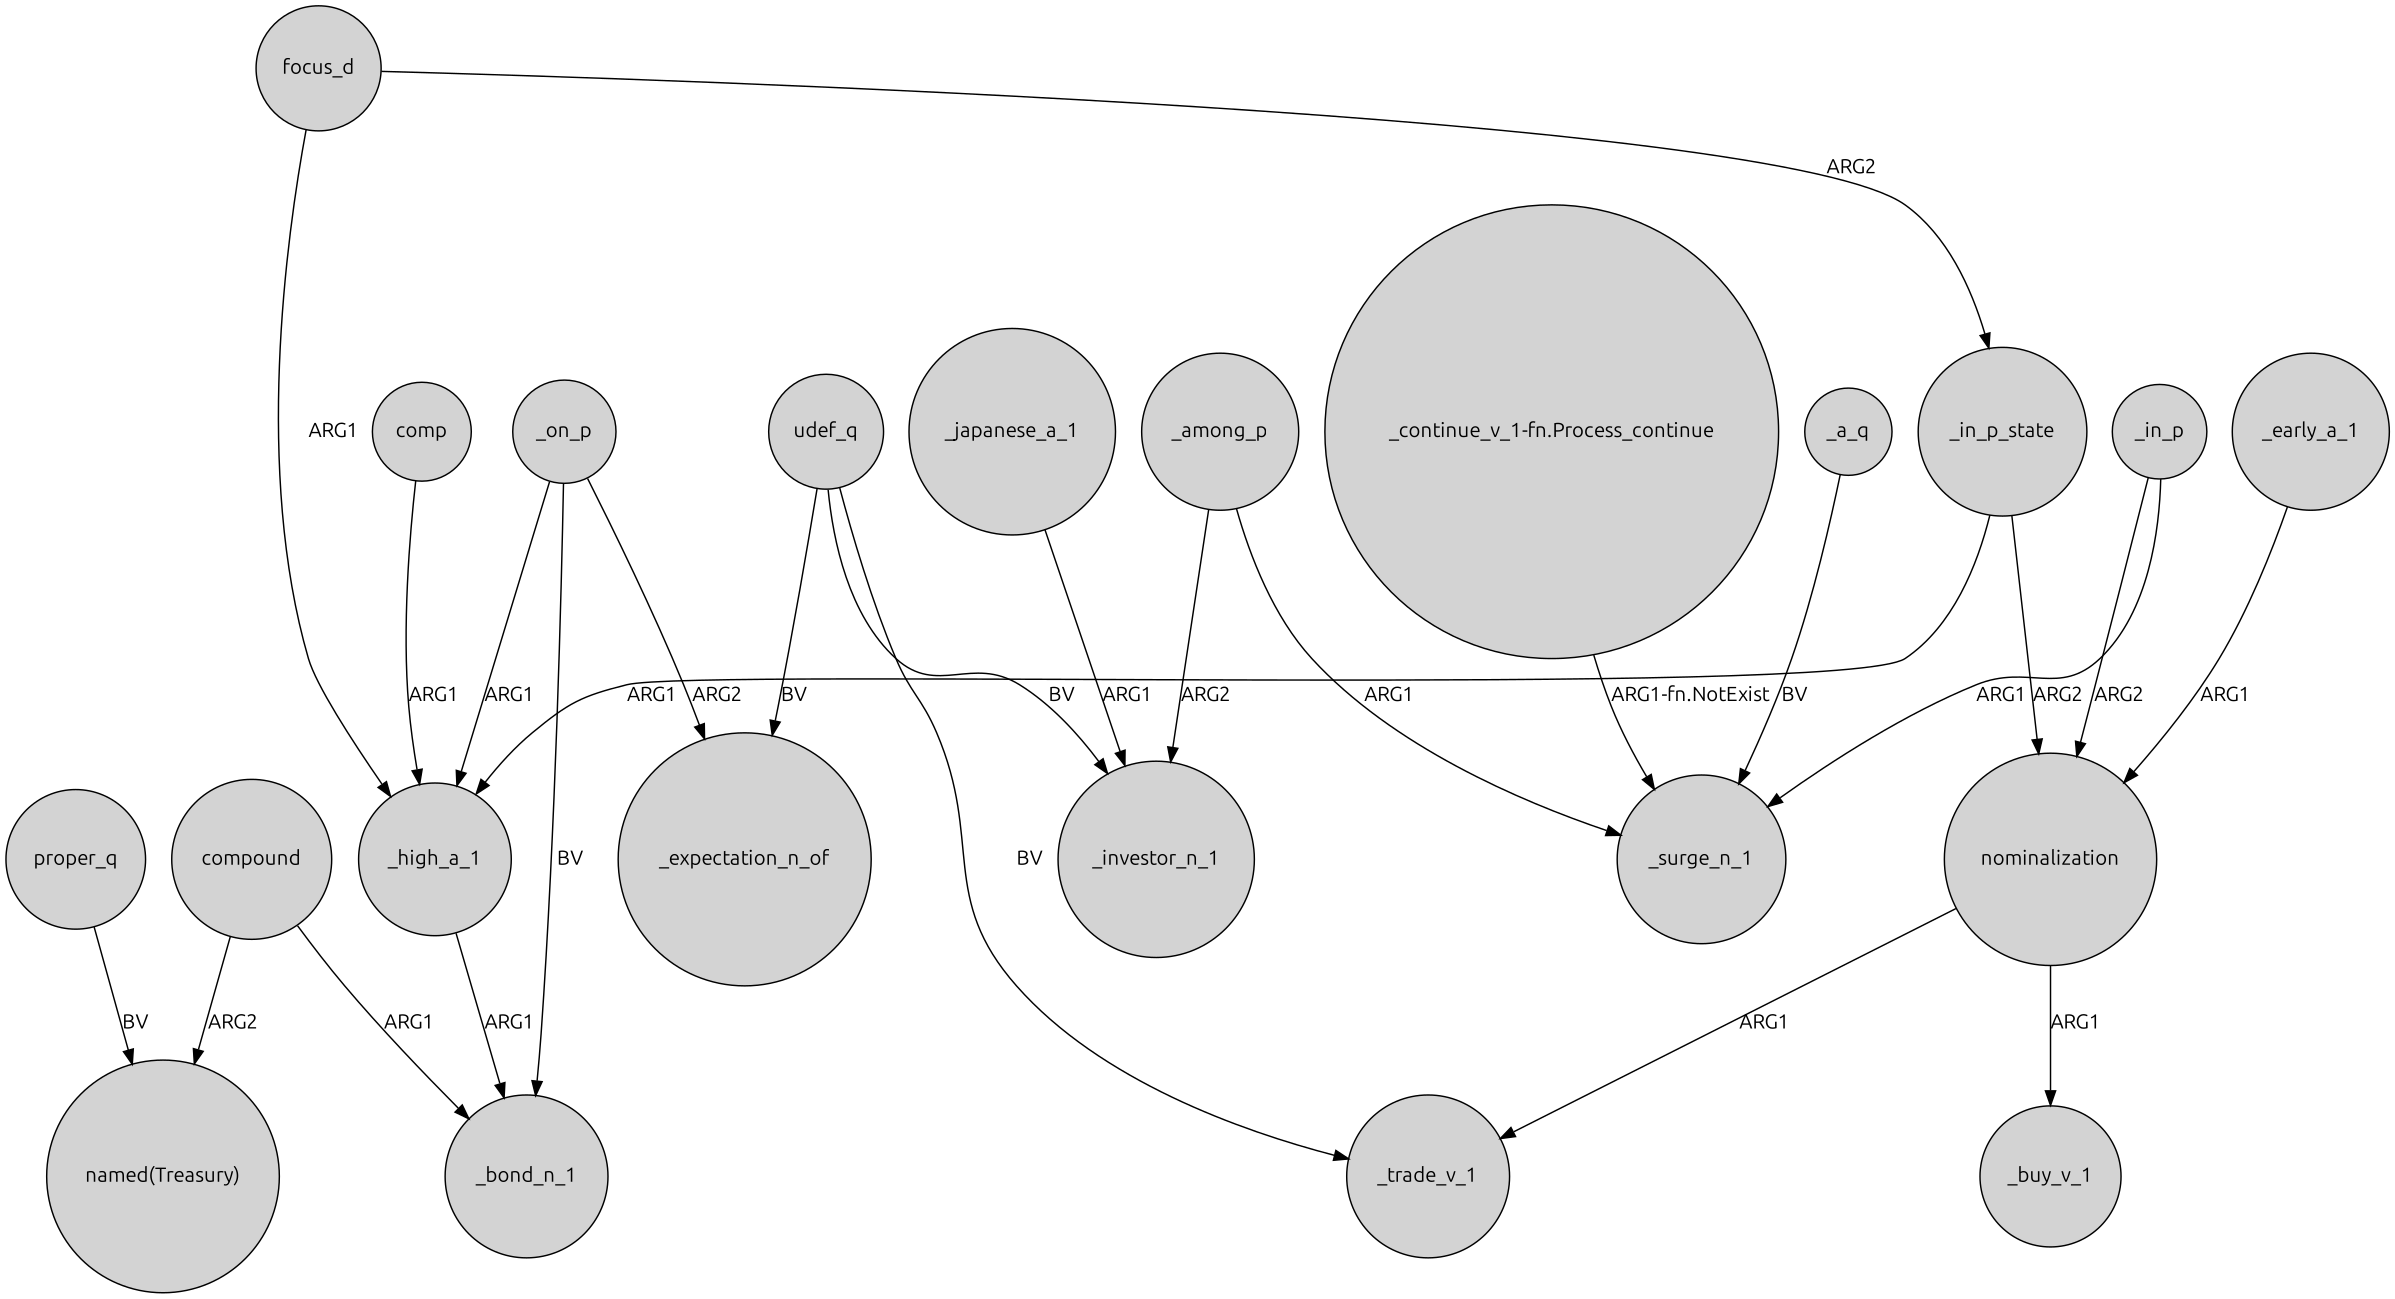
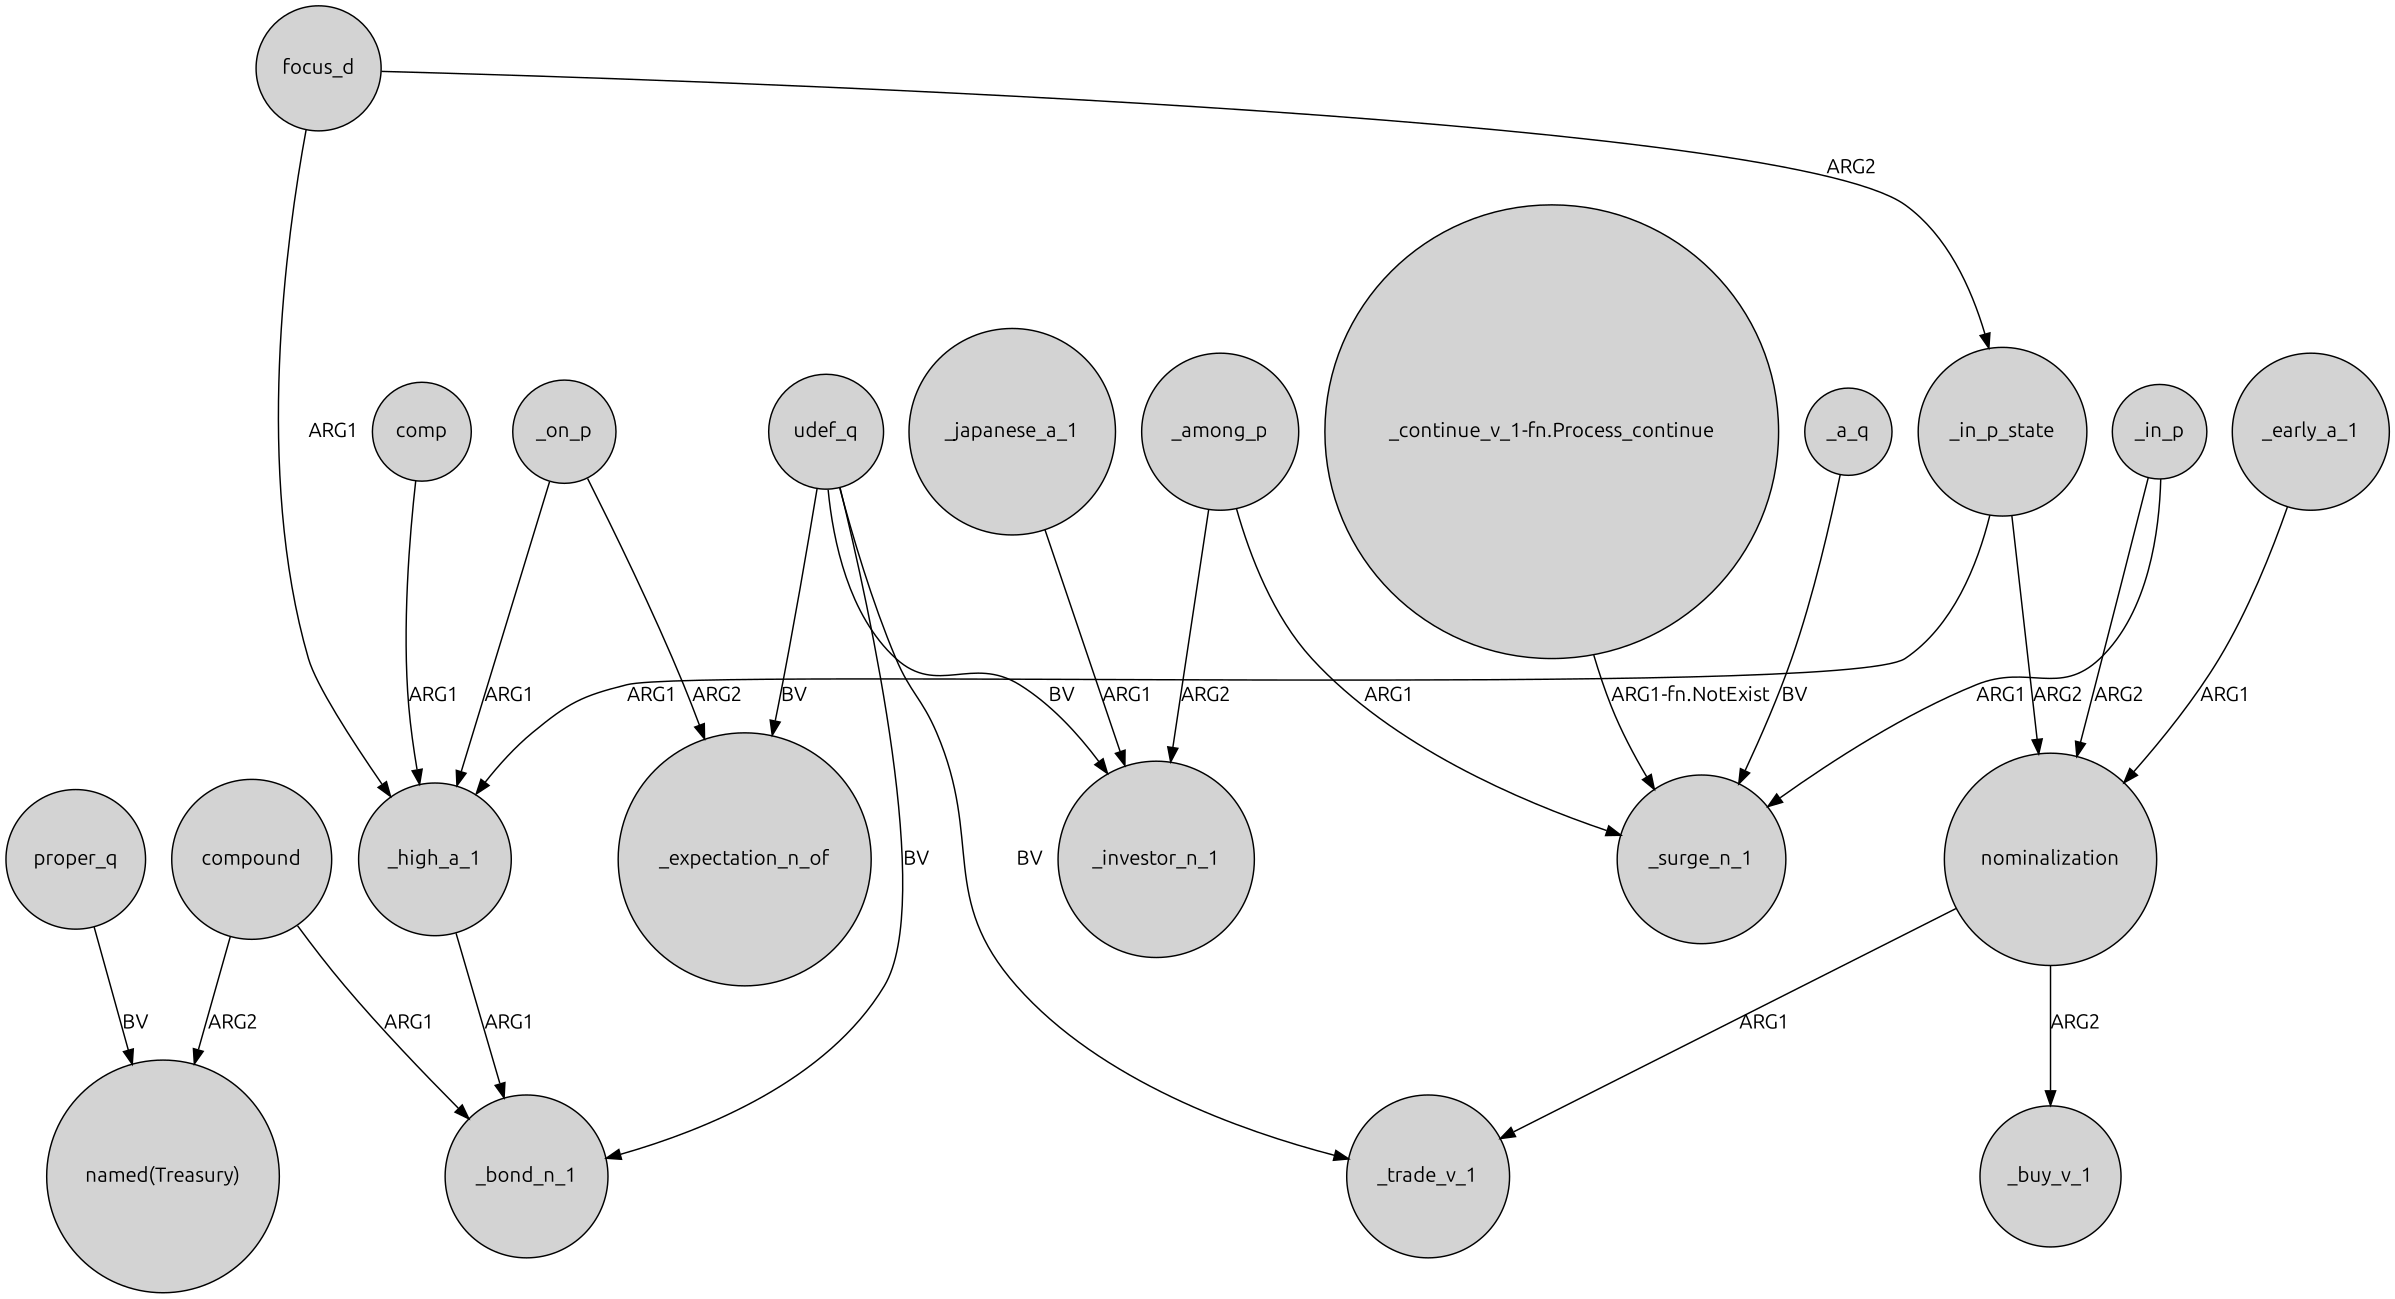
  digraph {
    fontname=Ubuntu
    node [fontname=Ubuntu shape=circle style=filled]
    edge [fontname=Ubuntu]
    compound
    "named(Treasury)"
    _bond_n_1
    _japanese_a_1
    _investor_n_1
    udef_q
    _expectation_n_of
    _trade_v_1
    nominalization
    _buy_v_1
    focus_d
    _in_p_state
    _high_a_1
    _early_a_1
    "_continue_v_1-fn.Process_continue"
    _surge_n_1
    comp
    _on_p
    _a_q
    _in_p
    _among_p
    proper_q
    compound -> "named(Treasury)" [label=ARG2]
    compound -> _bond_n_1 [label=ARG1]
    _japanese_a_1 -> _investor_n_1 [label=ARG1]
-   _on_p -> _bond_n_1 [label=BV]
+   udef_q -> _bond_n_1 [label=BV]
    udef_q -> _investor_n_1 [label=BV]
    udef_q -> _expectation_n_of [label=BV]
    udef_q -> _trade_v_1 [label=BV]
    nominalization -> _trade_v_1 [label=ARG1]
-   nominalization -> _buy_v_1 [label=ARG1]
+   nominalization -> _buy_v_1 [label=ARG2]
    focus_d -> _in_p_state [label=ARG2]
    focus_d -> _high_a_1 [label=ARG1]
    _in_p_state -> nominalization [label=ARG2]
    _in_p_state -> _high_a_1 [label=ARG1]
    _high_a_1 -> _bond_n_1 [label=ARG1]
    _early_a_1 -> nominalization [label=ARG1]
    "_continue_v_1-fn.Process_continue" -> _surge_n_1 [label="ARG1-fn.NotExist"]
    comp -> _high_a_1 [label=ARG1]
    _on_p -> _expectation_n_of [label=ARG2]
    _on_p -> _high_a_1 [label=ARG1]
    _a_q -> _surge_n_1 [label=BV]
    _in_p -> nominalization [label=ARG2]
    _in_p -> _surge_n_1 [label=ARG1]
    _among_p -> _investor_n_1 [label=ARG2]
    _among_p -> _surge_n_1 [label=ARG1]
    proper_q -> "named(Treasury)" [label=BV]
  }
